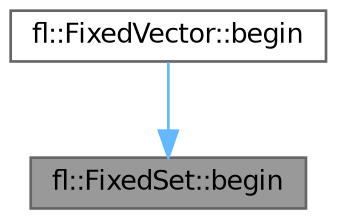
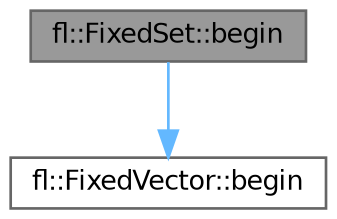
  digraph {
    rankdir=TB
    node [fontname=Helvetica fontsize=10 shape=box style=filled]
    n1 [color=gray40 fillcolor=grey60 fontcolor=black height=0.2 label="fl::FixedSet::begin" width=0.4]
    n2 [color=grey40 fillcolor=white height=0.2 label="fl::FixedVector::begin" width=0.4]
-   n2 -> n1 [color=steelblue1 fontname=Helvetica fontsize=10 labelfontname=Helvetica labelfontsize=10 style=solid]
+   n1 -> n2 [color=steelblue1 fontname=Helvetica fontsize=10 labelfontname=Helvetica labelfontsize=10 style=solid]
  }
